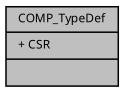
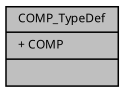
  digraph {
-   n1 [color=black fillcolor=grey75 fontcolor=black fontname=Sans fontsize=8 height=0.2 label="{COMP_TypeDef\n|+ CSR\l|}" shape=record style=filled width=0.4]
+   n1 [color=black fillcolor=grey75 fontcolor=black fontname=Sans fontsize=8 height=0.2 label="{COMP_TypeDef\n|+ COMP\l|}" shape=record style=filled width=0.4]
  }
